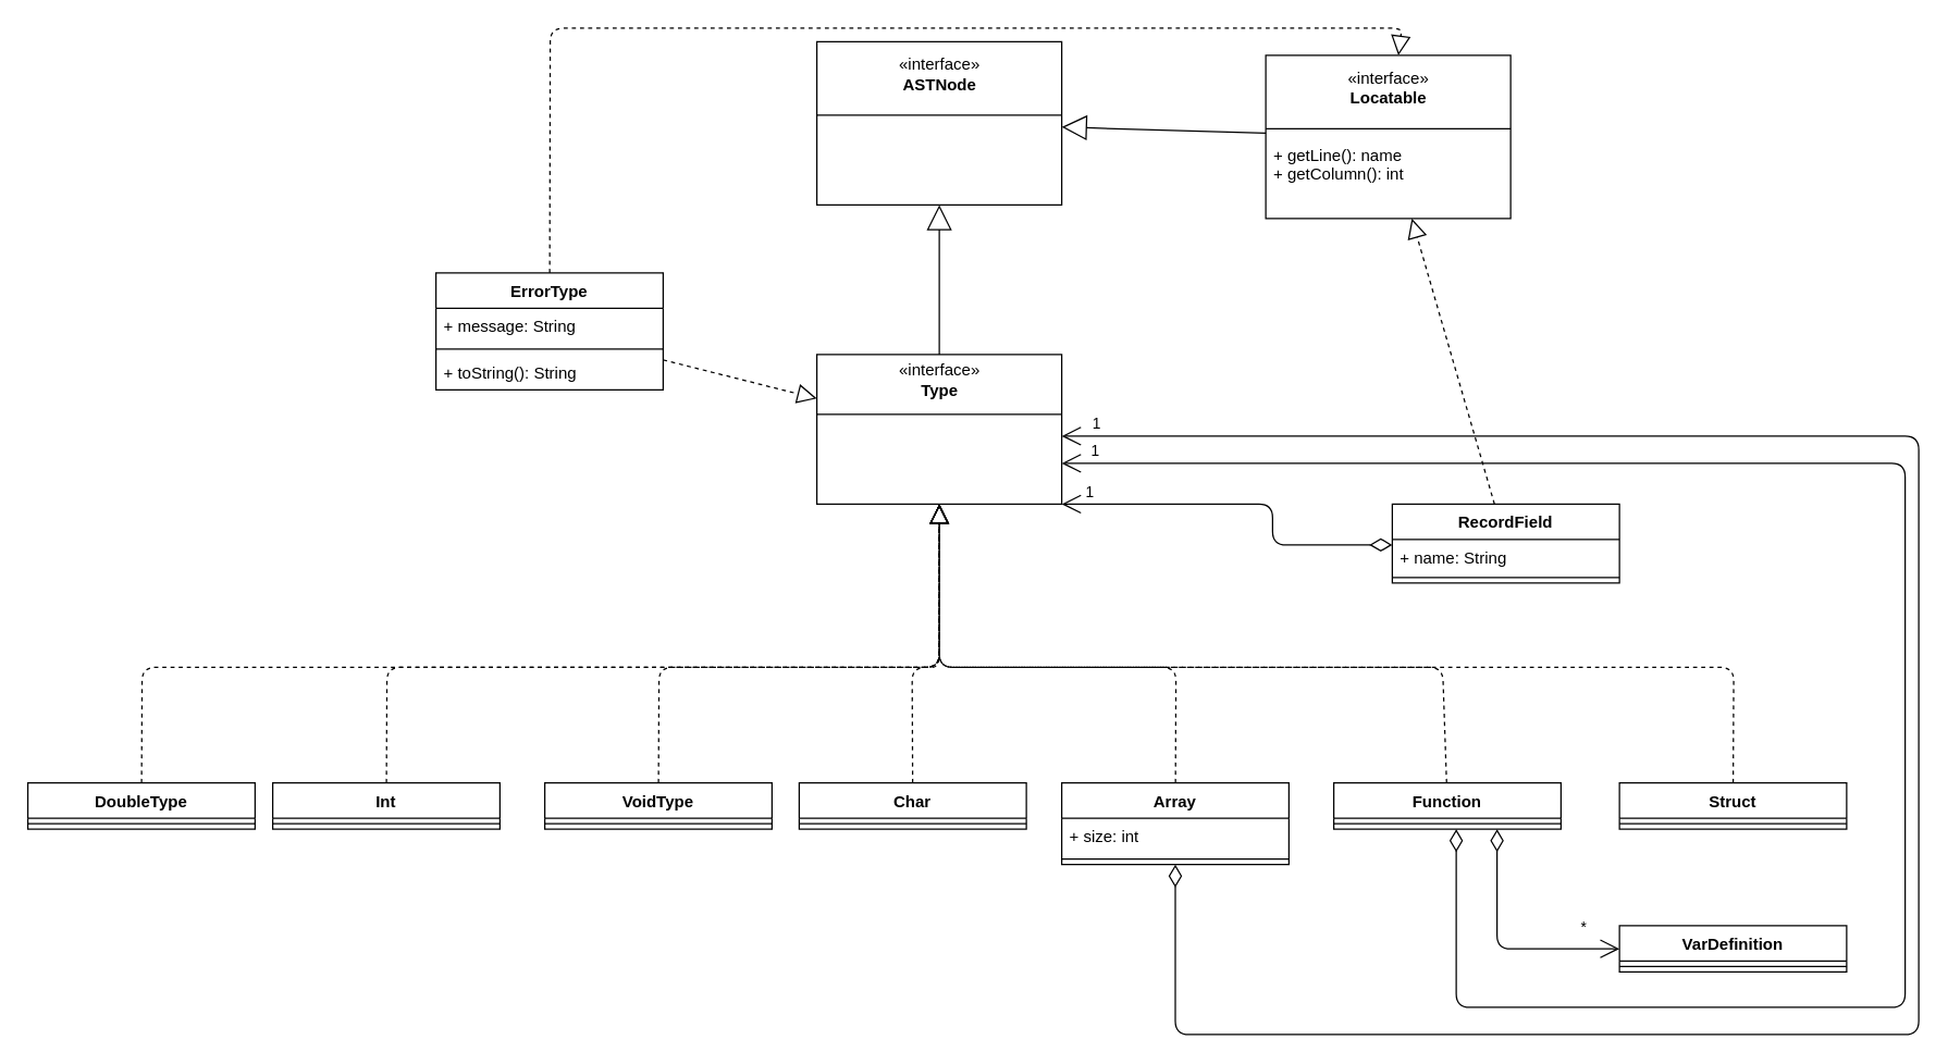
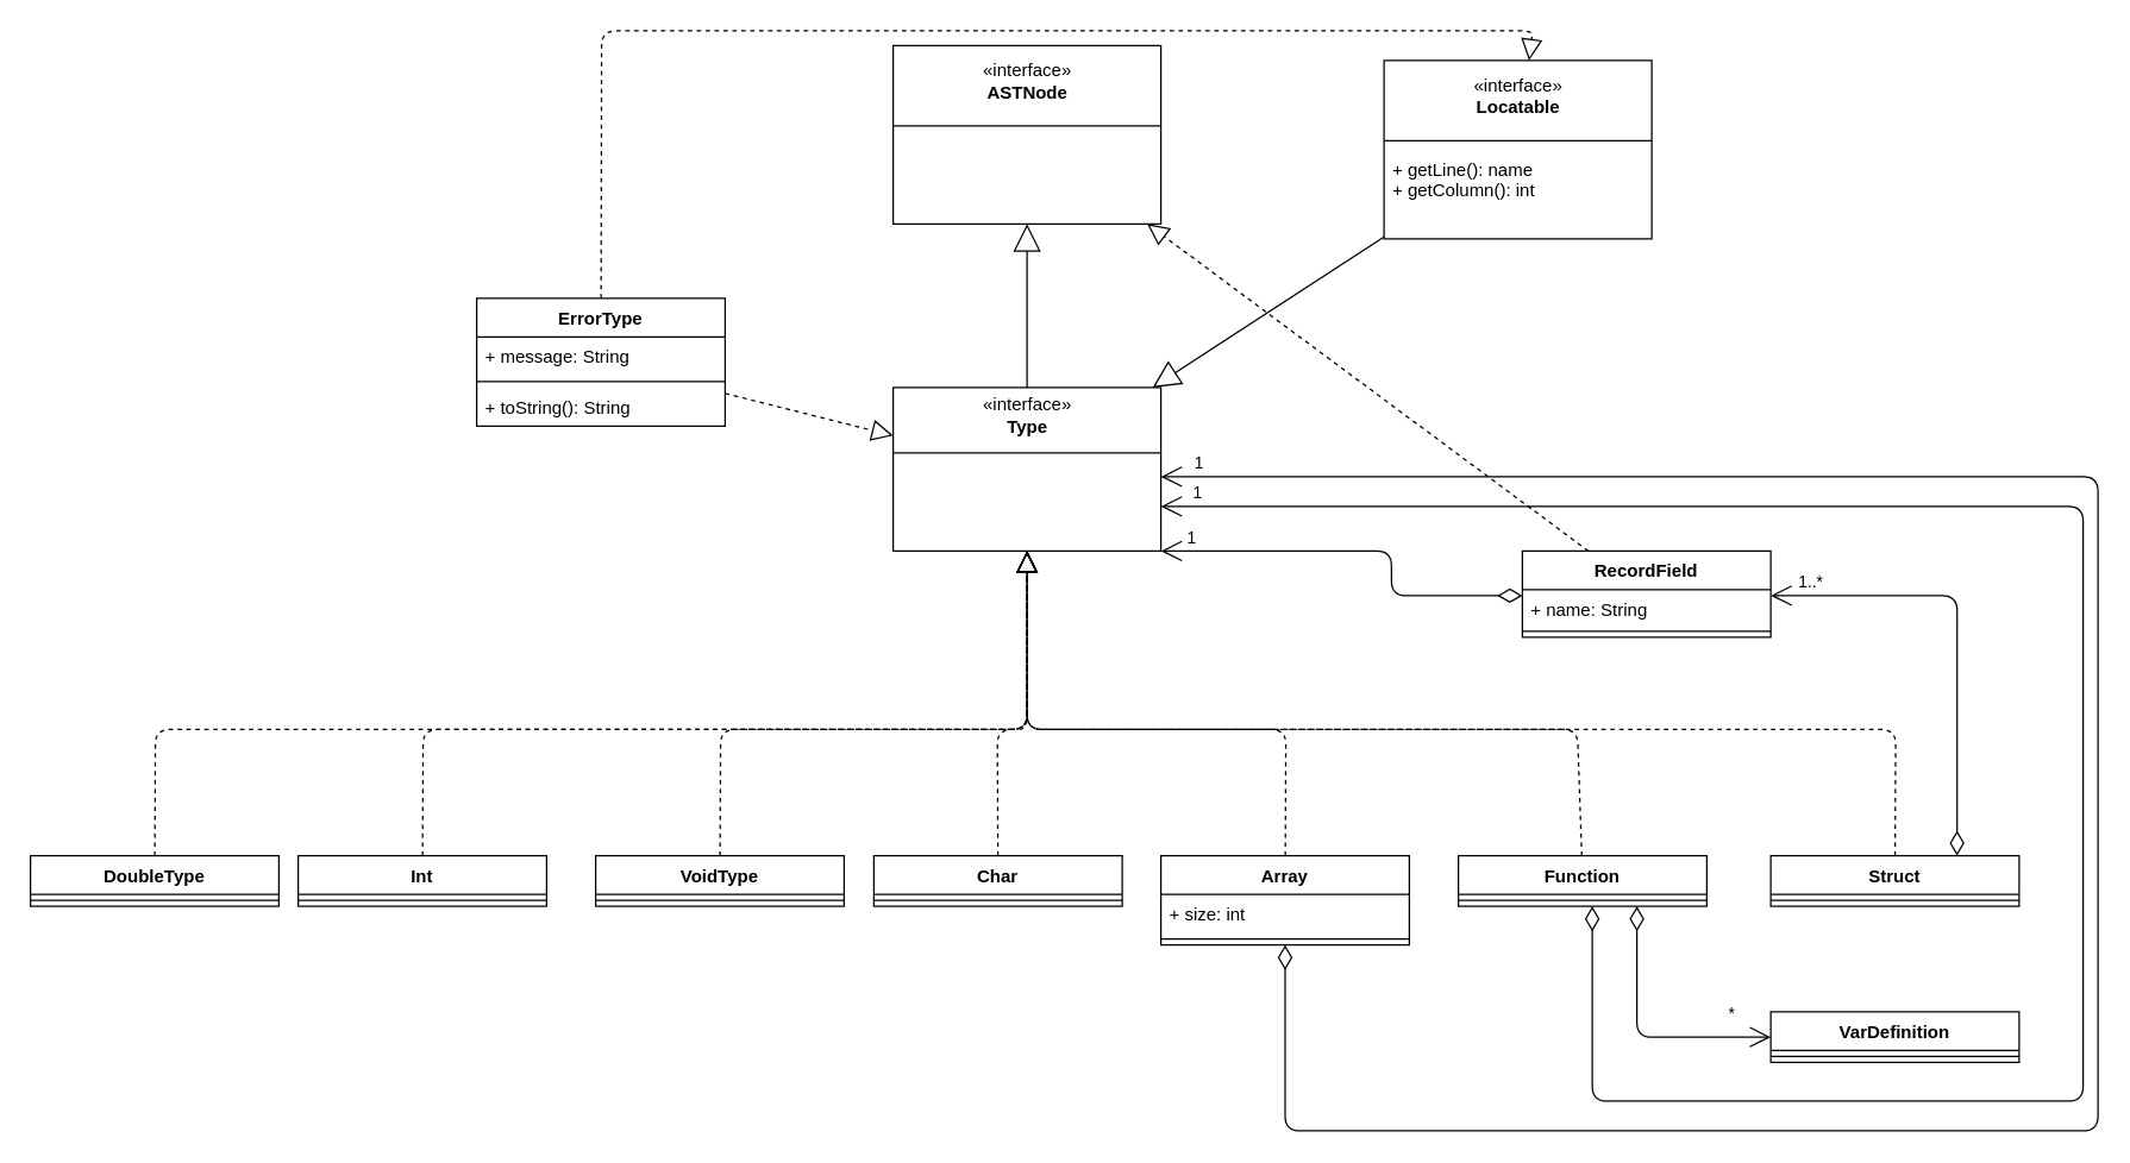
  <mxCell id="0" />
  <mxCell id="1" parent="0" />
  <mxCell id="2" value="" style="group" parent="1" vertex="1" connectable="0"><mxGeometry x="600" y="30" width="180" height="120" as="geometry" /></mxCell>
  <mxCell id="3" value="+ method(type): type" style="text;strokeColor=none;fillColor=none;align=left;verticalAlign=top;spacingLeft=4;spacingRight=4;overflow=hidden;rotatable=0;points=[[0,0.5],[1,0.5]];portConstraint=eastwest;" parent="2" vertex="1"><mxGeometry y="60" width="180" height="50" as="geometry" /></mxCell>
  <mxCell id="4" value="«interface»&lt;br&gt;&lt;b&gt;ASTNode&lt;br&gt;&lt;br&gt;&lt;br&gt;&lt;br&gt;&lt;br&gt;&lt;br&gt;&lt;/b&gt;" style="html=1;" parent="2" vertex="1"><mxGeometry width="180" height="120" as="geometry" /></mxCell>
  <mxCell id="5" value="" style="line;strokeWidth=1;fillColor=none;align=left;verticalAlign=middle;spacingTop=-1;spacingLeft=3;spacingRight=3;rotatable=0;labelPosition=right;points=[];portConstraint=eastwest;" parent="2" vertex="1"><mxGeometry y="50" width="180" height="8" as="geometry" /></mxCell>
  <mxCell id="6" value="" style="group" parent="1" vertex="1" connectable="0"><mxGeometry x="600" y="260" width="193.5" height="126" as="geometry" /></mxCell>
  <mxCell id="7" value="+ method(type): type" style="text;strokeColor=none;fillColor=none;align=left;verticalAlign=top;spacingLeft=4;spacingRight=4;overflow=hidden;rotatable=0;points=[[0,0.5],[1,0.5]];portConstraint=eastwest;" parent="6" vertex="1"><mxGeometry y="60" width="180" height="50" as="geometry" /></mxCell>
  <mxCell id="8" value="«interface»&lt;br&gt;&lt;b&gt;Type&lt;br&gt;&lt;br&gt;&lt;br&gt;&lt;br&gt;&lt;br&gt;&lt;br&gt;&lt;/b&gt;" style="html=1;" parent="6" vertex="1"><mxGeometry width="180" height="110" as="geometry" /></mxCell>
  <mxCell id="9" value="" style="line;strokeWidth=1;fillColor=none;align=left;verticalAlign=middle;spacingTop=-1;spacingLeft=3;spacingRight=3;rotatable=0;labelPosition=right;points=[];portConstraint=eastwest;" parent="6" vertex="1"><mxGeometry y="40" width="180" height="8" as="geometry" /></mxCell>
  <mxCell id="10" value="Array" style="swimlane;fontStyle=1;align=center;verticalAlign=top;childLayout=stackLayout;horizontal=1;startSize=26;horizontalStack=0;resizeParent=1;resizeParentMax=0;resizeLast=0;collapsible=1;marginBottom=0;" parent="1" vertex="1"><mxGeometry x="780" y="575" width="167" height="60" as="geometry" /></mxCell>
  <mxCell id="11" value="+ size: int" style="text;strokeColor=none;fillColor=none;align=left;verticalAlign=top;spacingLeft=4;spacingRight=4;overflow=hidden;rotatable=0;points=[[0,0.5],[1,0.5]];portConstraint=eastwest;" parent="10" vertex="1"><mxGeometry y="26" width="167" height="26" as="geometry" /></mxCell>
  <mxCell id="12" value="" style="line;strokeWidth=1;fillColor=none;align=left;verticalAlign=middle;spacingTop=-1;spacingLeft=3;spacingRight=3;rotatable=0;labelPosition=right;points=[];portConstraint=eastwest;" parent="10" vertex="1"><mxGeometry y="52" width="167" height="8" as="geometry" /></mxCell>
  <mxCell id="13" value="Struct" style="swimlane;fontStyle=1;align=center;verticalAlign=top;childLayout=stackLayout;horizontal=1;startSize=26;horizontalStack=0;resizeParent=1;resizeParentMax=0;resizeLast=0;collapsible=1;marginBottom=0;" parent="1" vertex="1"><mxGeometry x="1190" y="575" width="167" height="34" as="geometry" /></mxCell>
  <mxCell id="14" value="" style="line;strokeWidth=1;fillColor=none;align=left;verticalAlign=middle;spacingTop=-1;spacingLeft=3;spacingRight=3;rotatable=0;labelPosition=right;points=[];portConstraint=eastwest;" parent="13" vertex="1"><mxGeometry y="26" width="167" height="8" as="geometry" /></mxCell>
  <mxCell id="15" value="" style="endArrow=block;dashed=1;endFill=0;endSize=12;html=1;" parent="1" source="21" target="8" edge="1"><mxGeometry width="160" relative="1" as="geometry"><mxPoint x="530" y="540" as="sourcePoint" /><mxPoint x="664" y="810" as="targetPoint" /><Array as="points"><mxPoint x="670" y="490" /><mxPoint x="690" y="490" /></Array></mxGeometry></mxCell>
  <mxCell id="16" value="" style="endArrow=block;dashed=1;endFill=0;endSize=12;html=1;" parent="1" source="10" target="8" edge="1"><mxGeometry width="160" relative="1" as="geometry"><mxPoint x="670" y="540" as="sourcePoint" /><mxPoint x="830" y="540" as="targetPoint" /><Array as="points"><mxPoint x="864" y="490" /><mxPoint x="690" y="490" /></Array></mxGeometry></mxCell>
  <mxCell id="17" value="" style="endArrow=block;dashed=1;endFill=0;endSize=12;html=1;" parent="1" source="13" target="8" edge="1"><mxGeometry width="160" relative="1" as="geometry"><mxPoint x="757" y="530" as="sourcePoint" /><mxPoint x="917" y="530" as="targetPoint" /><Array as="points"><mxPoint x="1274" y="490" /><mxPoint x="690" y="490" /></Array></mxGeometry></mxCell>
  <mxCell id="18" value="1" style="endArrow=open;html=1;endSize=12;startArrow=diamondThin;startSize=14;startFill=0;edgeStyle=orthogonalEdgeStyle;align=left;verticalAlign=bottom;" parent="1" source="10" target="8" edge="1"><mxGeometry x="0.977" relative="1" as="geometry"><mxPoint x="680" y="720" as="sourcePoint" /><mxPoint x="840" y="720" as="targetPoint" /><mxPoint as="offset" /><Array as="points"><mxPoint x="864" y="760" /><mxPoint x="1410" y="760" /><mxPoint x="1410" y="320" /></Array></mxGeometry></mxCell>
  <mxCell id="19" value="VarDefinition&#10;" style="swimlane;fontStyle=1;align=center;verticalAlign=top;childLayout=stackLayout;horizontal=1;startSize=26;horizontalStack=0;resizeParent=1;resizeParentMax=0;resizeLast=0;collapsible=1;marginBottom=0;" parent="1" vertex="1"><mxGeometry x="1190" y="680" width="167" height="34" as="geometry"><mxRectangle x="330" y="1027" width="100" height="30" as="alternateBounds" /></mxGeometry></mxCell>
  <mxCell id="20" value="" style="line;strokeWidth=1;fillColor=none;align=left;verticalAlign=middle;spacingTop=-1;spacingLeft=3;spacingRight=3;rotatable=0;labelPosition=right;points=[];portConstraint=eastwest;" parent="19" vertex="1"><mxGeometry y="26" width="167" height="8" as="geometry" /></mxCell>
  <mxCell id="21" value="Char" style="swimlane;fontStyle=1;align=center;verticalAlign=top;childLayout=stackLayout;horizontal=1;startSize=26;horizontalStack=0;resizeParent=1;resizeParentMax=0;resizeLast=0;collapsible=1;marginBottom=0;" parent="1" vertex="1"><mxGeometry x="587" y="575" width="167" height="34" as="geometry" /></mxCell>
  <mxCell id="22" value="" style="line;strokeWidth=1;fillColor=none;align=left;verticalAlign=middle;spacingTop=-1;spacingLeft=3;spacingRight=3;rotatable=0;labelPosition=right;points=[];portConstraint=eastwest;" parent="21" vertex="1"><mxGeometry y="26" width="167" height="8" as="geometry" /></mxCell>
  <mxCell id="23" value="Int" style="swimlane;fontStyle=1;align=center;verticalAlign=top;childLayout=stackLayout;horizontal=1;startSize=26;horizontalStack=0;resizeParent=1;resizeParentMax=0;resizeLast=0;collapsible=1;marginBottom=0;" parent="1" vertex="1"><mxGeometry x="200" y="575" width="167" height="34" as="geometry" /></mxCell>
  <mxCell id="24" value="" style="line;strokeWidth=1;fillColor=none;align=left;verticalAlign=middle;spacingTop=-1;spacingLeft=3;spacingRight=3;rotatable=0;labelPosition=right;points=[];portConstraint=eastwest;" parent="23" vertex="1"><mxGeometry y="26" width="167" height="8" as="geometry" /></mxCell>
  <mxCell id="25" value="DoubleType" style="swimlane;fontStyle=1;align=center;verticalAlign=top;childLayout=stackLayout;horizontal=1;startSize=26;horizontalStack=0;resizeParent=1;resizeParentMax=0;resizeLast=0;collapsible=1;marginBottom=0;" parent="1" vertex="1"><mxGeometry x="20" y="575" width="167" height="34" as="geometry" /></mxCell>
  <mxCell id="26" value="" style="line;strokeWidth=1;fillColor=none;align=left;verticalAlign=middle;spacingTop=-1;spacingLeft=3;spacingRight=3;rotatable=0;labelPosition=right;points=[];portConstraint=eastwest;" parent="25" vertex="1"><mxGeometry y="26" width="167" height="8" as="geometry" /></mxCell>
  <mxCell id="27" value="Function" style="swimlane;fontStyle=1;align=center;verticalAlign=top;childLayout=stackLayout;horizontal=1;startSize=26;horizontalStack=0;resizeParent=1;resizeParentMax=0;resizeLast=0;collapsible=1;marginBottom=0;" parent="1" vertex="1"><mxGeometry x="980" y="575" width="167" height="34" as="geometry" /></mxCell>
  <mxCell id="28" value="" style="line;strokeWidth=1;fillColor=none;align=left;verticalAlign=middle;spacingTop=-1;spacingLeft=3;spacingRight=3;rotatable=0;labelPosition=right;points=[];portConstraint=eastwest;" parent="27" vertex="1"><mxGeometry y="26" width="167" height="8" as="geometry" /></mxCell>
  <mxCell id="29" value="VoidType" style="swimlane;fontStyle=1;align=center;verticalAlign=top;childLayout=stackLayout;horizontal=1;startSize=26;horizontalStack=0;resizeParent=1;resizeParentMax=0;resizeLast=0;collapsible=1;marginBottom=0;" parent="1" vertex="1"><mxGeometry x="400" y="575" width="167" height="34" as="geometry" /></mxCell>
  <mxCell id="30" value="" style="line;strokeWidth=1;fillColor=none;align=left;verticalAlign=middle;spacingTop=-1;spacingLeft=3;spacingRight=3;rotatable=0;labelPosition=right;points=[];portConstraint=eastwest;" parent="29" vertex="1"><mxGeometry y="26" width="167" height="8" as="geometry" /></mxCell>
  <mxCell id="31" value="" style="endArrow=block;endSize=16;endFill=0;html=1;" parent="1" source="8" target="4" edge="1"><mxGeometry width="160" relative="1" as="geometry"><mxPoint x="610" y="210" as="sourcePoint" /><mxPoint x="770" y="210" as="targetPoint" /></mxGeometry></mxCell>
  <mxCell id="32" value="1" style="endArrow=open;html=1;endSize=12;startArrow=diamondThin;startSize=14;startFill=0;edgeStyle=orthogonalEdgeStyle;align=left;verticalAlign=bottom;" parent="1" source="27" target="8" edge="1"><mxGeometry x="0.973" relative="1" as="geometry"><mxPoint x="874" y="645" as="sourcePoint" /><mxPoint x="790" y="330" as="targetPoint" /><mxPoint as="offset" /><Array as="points"><mxPoint x="1070" y="740" /><mxPoint x="1400" y="740" /><mxPoint x="1400" y="340" /></Array></mxGeometry></mxCell>
  <mxCell id="33" value="" style="endArrow=block;dashed=1;endFill=0;endSize=12;html=1;" parent="1" source="29" target="8" edge="1"><mxGeometry width="160" relative="1" as="geometry"><mxPoint x="680" y="585" as="sourcePoint" /><mxPoint x="700" y="390" as="targetPoint" /><Array as="points"><mxPoint x="484" y="490" /><mxPoint x="690" y="490" /></Array></mxGeometry></mxCell>
  <mxCell id="34" value="" style="endArrow=block;dashed=1;endFill=0;endSize=12;html=1;" parent="1" source="23" target="8" edge="1"><mxGeometry width="160" relative="1" as="geometry"><mxPoint x="690" y="595" as="sourcePoint" /><mxPoint x="710" y="400" as="targetPoint" /><Array as="points"><mxPoint x="284" y="490" /><mxPoint x="690" y="490" /></Array></mxGeometry></mxCell>
  <mxCell id="35" value="" style="endArrow=block;dashed=1;endFill=0;endSize=12;html=1;" parent="1" source="25" target="8" edge="1"><mxGeometry width="160" relative="1" as="geometry"><mxPoint x="700" y="605" as="sourcePoint" /><mxPoint x="720" y="410" as="targetPoint" /><Array as="points"><mxPoint x="104" y="490" /><mxPoint x="690" y="490" /></Array></mxGeometry></mxCell>
  <mxCell id="36" value="" style="endArrow=block;dashed=1;endFill=0;endSize=12;html=1;" parent="1" source="27" target="8" edge="1"><mxGeometry width="160" relative="1" as="geometry"><mxPoint x="874" y="585" as="sourcePoint" /><mxPoint x="700" y="390" as="targetPoint" /><Array as="points"><mxPoint x="1060" y="490" /><mxPoint x="690" y="490" /></Array></mxGeometry></mxCell>
  <mxCell id="37" value="*" style="endArrow=open;html=1;endSize=12;startArrow=diamondThin;startSize=14;startFill=0;edgeStyle=orthogonalEdgeStyle;align=left;verticalAlign=bottom;" parent="1" source="27" target="19" edge="1"><mxGeometry x="0.663" y="7" relative="1" as="geometry"><mxPoint x="1100" y="640" as="sourcePoint" /><mxPoint x="1260" y="640" as="targetPoint" /><mxPoint as="offset" /><Array as="points"><mxPoint x="1100" y="697" /></Array></mxGeometry></mxCell>
  <mxCell id="38" value="RecordField" style="swimlane;fontStyle=1;align=center;verticalAlign=top;childLayout=stackLayout;horizontal=1;startSize=26;horizontalStack=0;resizeParent=1;resizeParentMax=0;resizeLast=0;collapsible=1;marginBottom=0;" parent="1" vertex="1"><mxGeometry x="1023" y="370" width="167" height="58" as="geometry" /></mxCell>
  <mxCell id="39" value="+ name: String" style="text;strokeColor=none;fillColor=none;align=left;verticalAlign=top;spacingLeft=4;spacingRight=4;overflow=hidden;rotatable=0;points=[[0,0.5],[1,0.5]];portConstraint=eastwest;" parent="38" vertex="1"><mxGeometry y="26" width="167" height="24" as="geometry" /></mxCell>
  <mxCell id="40" value="" style="line;strokeWidth=1;fillColor=none;align=left;verticalAlign=middle;spacingTop=-1;spacingLeft=3;spacingRight=3;rotatable=0;labelPosition=right;points=[];portConstraint=eastwest;" parent="38" vertex="1"><mxGeometry y="50" width="167" height="8" as="geometry" /></mxCell>
+ <mxCell id="41" value="1..*" style="endArrow=open;html=1;endSize=12;startArrow=diamondThin;startSize=14;startFill=0;edgeStyle=orthogonalEdgeStyle;align=left;verticalAlign=bottom;exitX=0.75;exitY=0;exitDx=0;exitDy=0;" parent="1" source="13" target="38" edge="1"><mxGeometry x="0.888" relative="1" as="geometry"><mxPoint x="1180" y="440" as="sourcePoint" /><mxPoint x="1340" y="440" as="targetPoint" /><mxPoint as="offset" /><Array as="points"><mxPoint x="1315" y="400" /></Array></mxGeometry></mxCell>
  <mxCell id="42" value="1" style="endArrow=open;html=1;endSize=12;startArrow=diamondThin;startSize=14;startFill=0;edgeStyle=orthogonalEdgeStyle;align=left;verticalAlign=bottom;" parent="1" source="38" target="8" edge="1"><mxGeometry x="0.882" relative="1" as="geometry"><mxPoint x="850" y="399.41" as="sourcePoint" /><mxPoint x="1010" y="399.41" as="targetPoint" /><mxPoint as="offset" /><Array as="points"><mxPoint x="935" y="400" /><mxPoint x="935" y="370" /></Array></mxGeometry></mxCell>
  <mxCell id="43" value="" style="group" parent="1" vertex="1" connectable="0"><mxGeometry x="930" y="40" width="180" height="120" as="geometry" /></mxCell>
  <mxCell id="44" value="+ method(type): type" style="text;strokeColor=none;fillColor=none;align=left;verticalAlign=top;spacingLeft=4;spacingRight=4;overflow=hidden;rotatable=0;points=[[0,0.5],[1,0.5]];portConstraint=eastwest;" parent="43" vertex="1"><mxGeometry y="60" width="180" height="50" as="geometry" /></mxCell>
  <mxCell id="45" value="«interface»&lt;br&gt;&lt;b&gt;Locatable&lt;br&gt;&lt;br&gt;&lt;br&gt;&lt;br&gt;&lt;br&gt;&lt;br&gt;&lt;/b&gt;" style="html=1;" parent="43" vertex="1"><mxGeometry width="180" height="120" as="geometry" /></mxCell>
  <mxCell id="46" value="" style="line;strokeWidth=1;fillColor=none;align=left;verticalAlign=middle;spacingTop=-1;spacingLeft=3;spacingRight=3;rotatable=0;labelPosition=right;points=[];portConstraint=eastwest;" parent="43" vertex="1"><mxGeometry y="50" width="180" height="8" as="geometry" /></mxCell>
  <mxCell id="47" value="+ getLine(): name&#10;+ getColumn(): int" style="text;strokeColor=none;fillColor=none;align=left;verticalAlign=top;spacingLeft=4;spacingRight=4;overflow=hidden;rotatable=0;points=[[0,0.5],[1,0.5]];portConstraint=eastwest;" parent="43" vertex="1"><mxGeometry y="60" width="180" height="40" as="geometry" /></mxCell>
- <mxCell id="48" value="" style="endArrow=block;endSize=16;endFill=0;html=1;" parent="1" source="45" target="4" edge="1"><mxGeometry width="160" relative="1" as="geometry"><mxPoint x="760" y="210" as="sourcePoint" /><mxPoint x="920" y="210" as="targetPoint" /></mxGeometry></mxCell>
- <mxCell id="49" value="" style="endArrow=block;dashed=1;endFill=0;endSize=12;html=1;" parent="1" source="38" target="45" edge="1"><mxGeometry width="160" relative="1" as="geometry"><mxPoint x="960" y="230" as="sourcePoint" /><mxPoint x="1120" y="230" as="targetPoint" /></mxGeometry></mxCell>
+ <mxCell id="48" value="" style="endArrow=block;endSize=16;endFill=0;html=1;" parent="1" source="45" target="8" edge="1"><mxGeometry width="160" relative="1" as="geometry"><mxPoint x="760" y="210" as="sourcePoint" /><mxPoint x="920" y="210" as="targetPoint" /></mxGeometry></mxCell>
+ <mxCell id="49" value="" style="endArrow=block;dashed=1;endFill=0;endSize=12;html=1;" parent="1" source="38" target="4" edge="1"><mxGeometry width="160" relative="1" as="geometry"><mxPoint x="960" y="230" as="sourcePoint" /><mxPoint x="1120" y="230" as="targetPoint" /></mxGeometry></mxCell>
  <mxCell id="50" value="ErrorType" style="swimlane;fontStyle=1;align=center;verticalAlign=top;childLayout=stackLayout;horizontal=1;startSize=26;horizontalStack=0;resizeParent=1;resizeParentMax=0;resizeLast=0;collapsible=1;marginBottom=0;" parent="1" vertex="1"><mxGeometry x="320" y="200" width="167" height="86" as="geometry"><mxRectangle x="230" y="210" width="90" height="30" as="alternateBounds" /></mxGeometry></mxCell>
  <mxCell id="51" value="+ message: String" style="text;strokeColor=none;fillColor=none;align=left;verticalAlign=top;spacingLeft=4;spacingRight=4;overflow=hidden;rotatable=0;points=[[0,0.5],[1,0.5]];portConstraint=eastwest;" parent="50" vertex="1"><mxGeometry y="26" width="167" height="26" as="geometry" /></mxCell>
  <mxCell id="52" value="" style="line;strokeWidth=1;fillColor=none;align=left;verticalAlign=middle;spacingTop=-1;spacingLeft=3;spacingRight=3;rotatable=0;labelPosition=right;points=[];portConstraint=eastwest;" parent="50" vertex="1"><mxGeometry y="52" width="167" height="8" as="geometry" /></mxCell>
  <mxCell id="53" value="+ toString(): String" style="text;strokeColor=none;fillColor=none;align=left;verticalAlign=top;spacingLeft=4;spacingRight=4;overflow=hidden;rotatable=0;points=[[0,0.5],[1,0.5]];portConstraint=eastwest;" parent="50" vertex="1"><mxGeometry y="60" width="167" height="26" as="geometry" /></mxCell>
  <mxCell id="54" value="" style="endArrow=block;dashed=1;endFill=0;endSize=12;html=1;" parent="1" source="50" target="45" edge="1"><mxGeometry width="160" relative="1" as="geometry"><mxPoint x="1061" y="140" as="sourcePoint" /><mxPoint x="1000" y="-70" as="targetPoint" /><Array as="points"><mxPoint x="404" y="20" /><mxPoint x="1030" y="20" /></Array></mxGeometry></mxCell>
  <mxCell id="55" value="" style="endArrow=block;dashed=1;endFill=0;endSize=12;html=1;" parent="1" source="50" target="8" edge="1"><mxGeometry width="160" relative="1" as="geometry"><mxPoint x="494" y="585" as="sourcePoint" /><mxPoint x="700" y="390" as="targetPoint" /><Array as="points" /></mxGeometry></mxCell>
